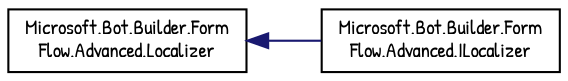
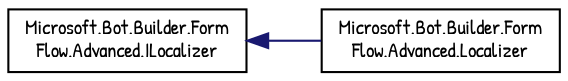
  digraph {
    rankdir=LR
    fontname="Patrick Hand"
    node [color=black fillcolor=white fontname="Patrick Hand" fontsize=10 shape=record style=filled]
    n1 [height=0.2 label="Microsoft.Bot.Builder.Form\lFlow.Advanced.ILocalizer" width=0.4]
    n2 [height=0.2 label="Microsoft.Bot.Builder.Form\lFlow.Advanced.Localizer" width=0.4]
-   n2 -> n1 [color=midnightblue dir=back fontname="Patrick Hand" fontsize=10 labelfontname=Helvetica labelfontsize=10 style=solid]
+   n1 -> n2 [color=midnightblue dir=back fontname="Patrick Hand" fontsize=10 labelfontname=Helvetica labelfontsize=10 style=solid]
  }
